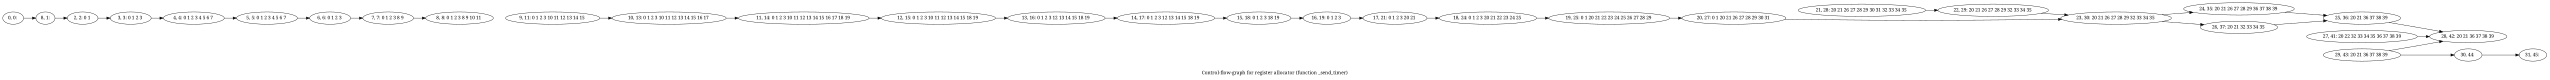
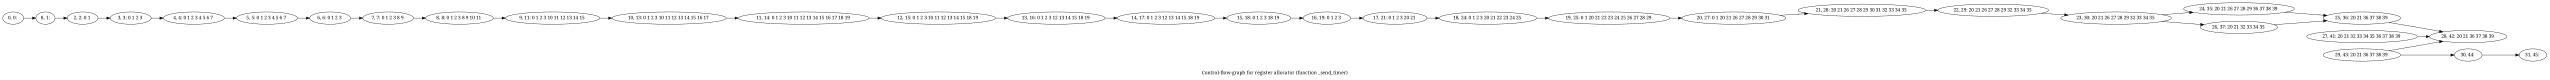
  digraph {
    fontname="Noto Serif"
    label="Control-flow-graph for register allocator (function _send_timer)"
    rankdir=LR
    node [fontname="Noto Serif"]
    edge [fontname="Noto Serif"]
    n1 [label="0, 0: "]
    n2 [label="8, 1:"]
    n3 [label="2, 2: 0 1 "]
    n4 [label="3, 3: 0 1 2 3 "]
    n5 [label="4, 4: 0 1 2 3 4 5 6 7 "]
    n6 [label="5, 5: 0 1 2 3 4 5 6 7 "]
    n7 [label="6, 6: 0 1 2 3 "]
    n8 [label="7, 7: 0 1 2 3 8 9 "]
    n9 [label="8, 8: 0 1 2 3 8 9 10 11 "]
    n10 [label="9, 11: 0 1 2 3 10 11 12 13 14 15 "]
    n11 [label="10, 13: 0 1 2 3 10 11 12 13 14 15 16 17 "]
    n12 [label="11, 14: 0 1 2 3 10 11 12 13 14 15 16 17 18 19 "]
    n13 [label="12, 15: 0 1 2 3 10 11 12 13 14 15 18 19 "]
    n14 [label="13, 16: 0 1 2 3 12 13 14 15 18 19 "]
    n15 [label="14, 17: 0 1 2 3 12 13 14 15 18 19 "]
    n16 [label="15, 18: 0 1 2 3 18 19 "]
    n17 [label="16, 19: 0 1 2 3 "]
    n18 [label="17, 21: 0 1 2 3 20 21 "]
    n19 [label="18, 24: 0 1 2 3 20 21 22 23 24 25 "]
    n20 [label="19, 25: 0 1 20 21 22 23 24 25 26 27 28 29 "]
    n21 [label="20, 27: 0 1 20 21 26 27 28 29 30 31 "]
    n22 [label="21, 28: 20 21 26 27 28 29 30 31 32 33 34 35 "]
    n23 [label="22, 29: 20 21 26 27 28 29 32 33 34 35 "]
    n24 [label="23, 30: 20 21 26 27 28 29 32 33 34 35 "]
    n25 [label="24, 35: 20 21 26 27 28 29 36 37 38 39 "]
    n26 [label="26, 37: 20 21 32 33 34 35 "]
    n27 [label="25, 36: 20 21 36 37 38 39 "]
    n28 [label="28, 42: 20 21 36 37 38 39 "]
-   n29 [label="27, 41: 20 22 32 33 34 35 36 37 38 39"]
+   n29 [label="27, 41: 20 21 32 33 34 35 36 37 38 39 "]
    n30 [label="29, 43: 20 21 36 37 38 39 "]
    n31 [label="30, 44: "]
    n32 [label="31, 45: "]
    n1 -> n2
    n2 -> n3
    n3 -> n4
    n4 -> n5
    n5 -> n6
    n6 -> n7
    n7 -> n8
    n8 -> n9
+   n9 -> n10
    n10 -> n11
    n11 -> n12
    n12 -> n13
    n13 -> n14
    n14 -> n15
    n15 -> n16
    n16 -> n17
    n17 -> n18
    n18 -> n19
    n19 -> n20
    n20 -> n21
-   n21 -> n24
+   n21 -> n22
    n22 -> n23
    n23 -> n24
    n24 -> n25
    n24 -> n26
    n25 -> n27
    n26 -> n27
    n27 -> n28
    n29 -> n28
    n30 -> n28
    n30 -> n31
    n31 -> n32
  }
